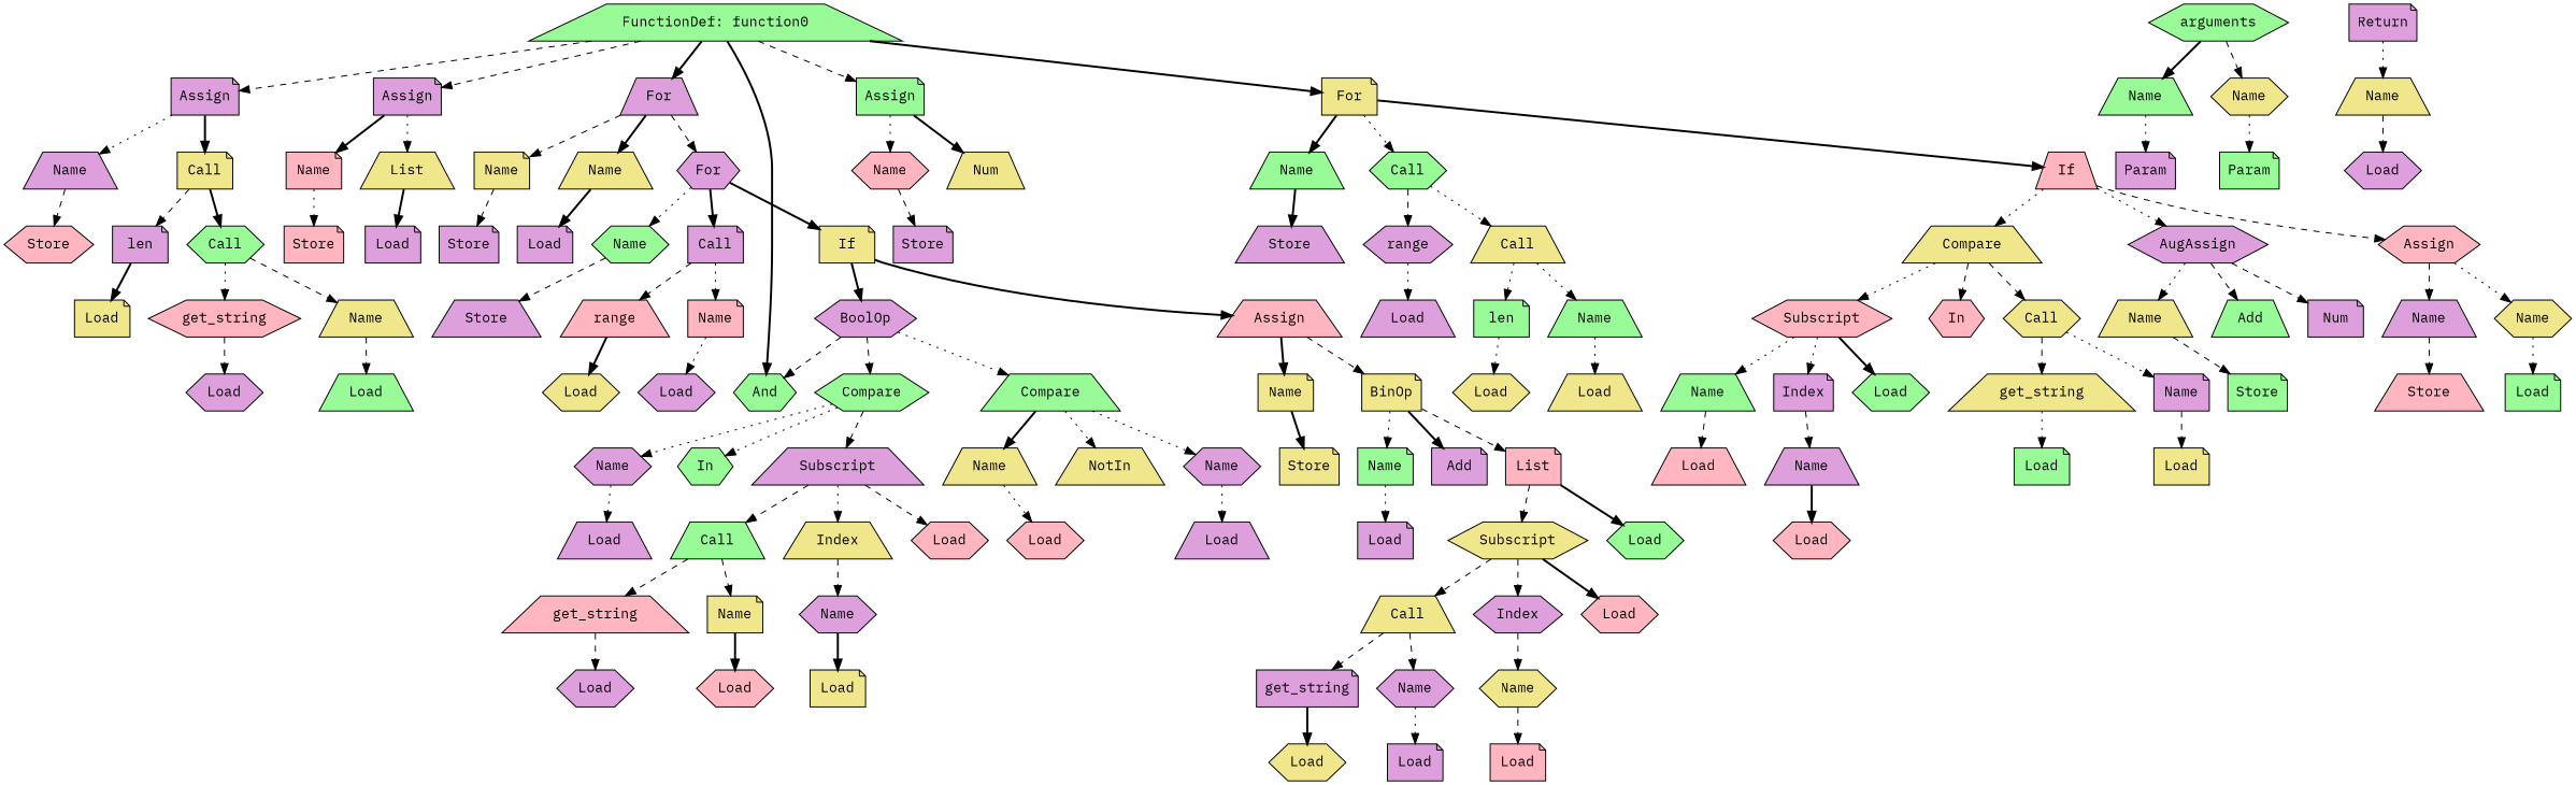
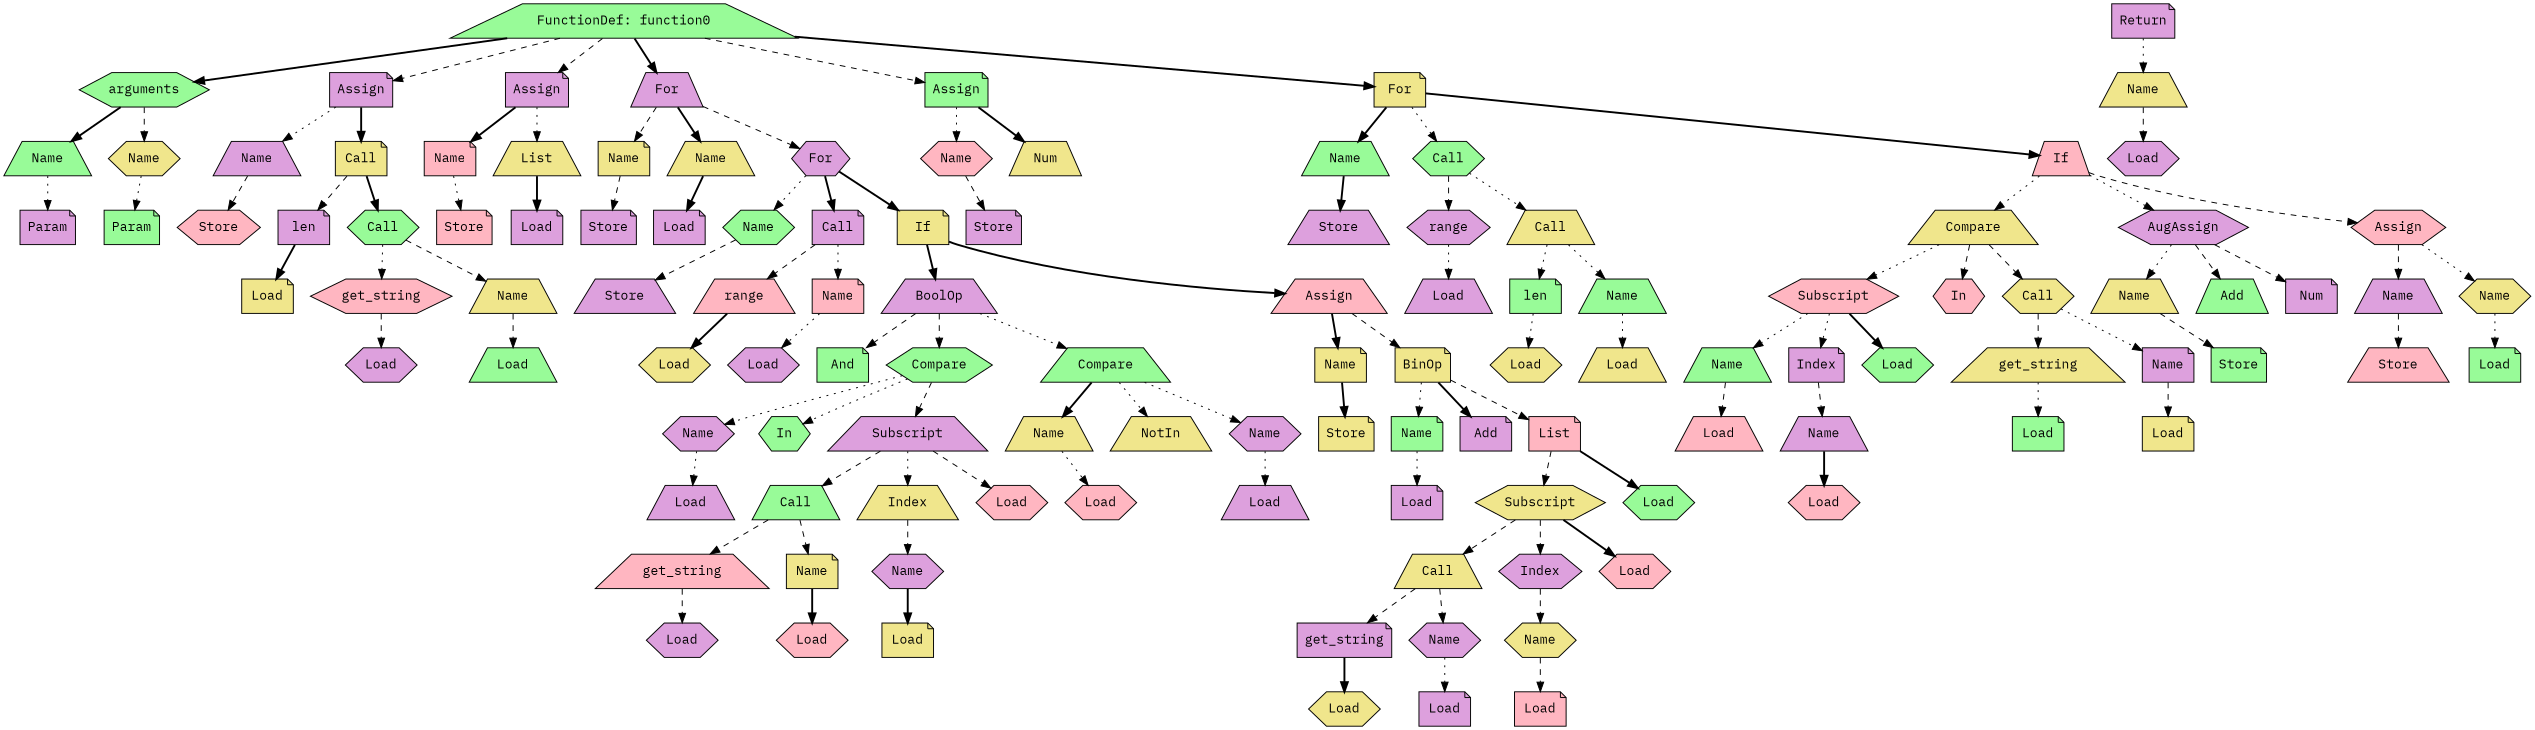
  digraph {
    fontname="IBM Plex Mono"
    node [fillcolor=plum fontname="IBM Plex Mono" shape=note style=filled]
    edge [fontname="IBM Plex Mono" style=dashed]
    n1 [fillcolor=palegreen label="FunctionDef: function0" shape=trapezium]
    n2 [fillcolor=palegreen label=arguments shape=hexagon]
    n3 [label=Assign]
    n4 [label=Assign]
    n5 [label=For shape=trapezium]
    n6 [fillcolor=palegreen label=Assign]
    n7 [fillcolor=khaki label=For]
    n8 [fillcolor=palegreen label=Name shape=trapezium]
    n9 [fillcolor=khaki label=Name shape=hexagon]
    n10 [label=Name shape=trapezium]
    n11 [fillcolor=khaki label=Call]
    n12 [fillcolor=lightpink label=Name]
    n13 [fillcolor=khaki label=List shape=trapezium]
    n14 [fillcolor=khaki label=Name]
    n15 [fillcolor=khaki label=Name shape=trapezium]
    n16 [label=For shape=hexagon]
    n17 [fillcolor=lightpink label=Name shape=hexagon]
    n18 [fillcolor=khaki label=Num shape=trapezium]
    n19 [fillcolor=palegreen label=Name shape=trapezium]
    n20 [fillcolor=palegreen label=Call shape=hexagon]
    n21 [fillcolor=lightpink label=If shape=trapezium]
    n22 [label=Return]
    n23 [fillcolor=khaki label=Name shape=trapezium]
    n24 [label=Param]
    n25 [fillcolor=palegreen label=Param]
    n26 [fillcolor=lightpink label=Store shape=hexagon]
    n27 [label=len]
    n28 [fillcolor=palegreen label=Call shape=hexagon]
    n29 [fillcolor=lightpink label=Store]
    n30 [label=Load]
    n31 [label=Store]
    n32 [label=Load]
    n33 [fillcolor=palegreen label=Name shape=hexagon]
    n34 [label=Call]
    n35 [fillcolor=khaki label=If]
    n36 [label=Store]
    n37 [label=Store shape=trapezium]
    n38 [label=range shape=hexagon]
    n39 [fillcolor=khaki label=Call shape=trapezium]
    n40 [fillcolor=khaki label=Compare shape=trapezium]
    n41 [label=AugAssign shape=hexagon]
    n42 [fillcolor=lightpink label=Assign shape=hexagon]
    n43 [label=Load shape=hexagon]
    n44 [fillcolor=khaki label=Load]
    n45 [fillcolor=lightpink label=get_string shape=hexagon]
    n46 [fillcolor=khaki label=Name shape=trapezium]
    n47 [label=Store shape=trapezium]
    n48 [fillcolor=lightpink label=range shape=trapezium]
    n49 [fillcolor=lightpink label=Name]
-   n50 [label=BoolOp shape=hexagon]
+   n50 [label=BoolOp shape=trapezium]
    n51 [fillcolor=lightpink label=Assign shape=trapezium]
    n52 [label=Load shape=trapezium]
    n53 [fillcolor=palegreen label=len]
    n54 [fillcolor=palegreen label=Name shape=trapezium]
    n55 [fillcolor=lightpink label=Subscript shape=hexagon]
    n56 [fillcolor=lightpink label=In shape=hexagon]
    n57 [fillcolor=khaki label=Call shape=hexagon]
    n58 [fillcolor=khaki label=Name shape=trapezium]
    n59 [fillcolor=palegreen label=Add shape=trapezium]
    n60 [label=Num]
    n61 [label=Name shape=trapezium]
    n62 [fillcolor=khaki label=Name shape=hexagon]
    n63 [label=Load shape=hexagon]
    n64 [fillcolor=palegreen label=Load shape=trapezium]
    n65 [fillcolor=khaki label=Load shape=hexagon]
    n66 [label=Load shape=hexagon]
-   n67 [fillcolor=palegreen label=And shape=hexagon]
+   n67 [fillcolor=palegreen label=And]
    n68 [fillcolor=palegreen label=Compare shape=hexagon]
    n69 [fillcolor=palegreen label=Compare shape=trapezium]
    n70 [fillcolor=khaki label=Name]
    n71 [fillcolor=khaki label=BinOp]
    n72 [fillcolor=khaki label=Load shape=hexagon]
    n73 [fillcolor=khaki label=Load shape=trapezium]
    n74 [fillcolor=palegreen label=Name shape=trapezium]
    n75 [label=Index]
    n76 [fillcolor=palegreen label=Load shape=hexagon]
    n77 [fillcolor=khaki label=get_string shape=trapezium]
    n78 [label=Name]
    n79 [fillcolor=palegreen label=Store]
    n80 [fillcolor=lightpink label=Store shape=trapezium]
    n81 [fillcolor=palegreen label=Load]
    n82 [label=Name shape=hexagon]
    n83 [fillcolor=palegreen label=In shape=hexagon]
    n84 [label=Subscript shape=trapezium]
    n85 [fillcolor=khaki label=Name shape=trapezium]
    n86 [fillcolor=khaki label=NotIn shape=trapezium]
    n87 [label=Name shape=hexagon]
    n88 [fillcolor=khaki label=Store]
    n89 [fillcolor=palegreen label=Name]
    n90 [label=Add]
    n91 [fillcolor=lightpink label=List]
    n92 [fillcolor=lightpink label=Load shape=trapezium]
    n93 [label=Name shape=trapezium]
    n94 [fillcolor=palegreen label=Load]
    n95 [fillcolor=khaki label=Load]
    n96 [label=Load shape=trapezium]
    n97 [fillcolor=palegreen label=Call shape=trapezium]
    n98 [fillcolor=khaki label=Index shape=trapezium]
    n99 [fillcolor=lightpink label=Load shape=hexagon]
    n100 [fillcolor=lightpink label=Load shape=hexagon]
    n101 [label=Load shape=trapezium]
    n102 [label=Load]
    n103 [fillcolor=khaki label=Subscript shape=hexagon]
    n104 [fillcolor=palegreen label=Load shape=hexagon]
    n105 [fillcolor=lightpink label=Load shape=hexagon]
    n106 [fillcolor=lightpink label=get_string shape=trapezium]
    n107 [fillcolor=khaki label=Name]
    n108 [label=Name shape=hexagon]
    n109 [fillcolor=khaki label=Call shape=trapezium]
    n110 [label=Index shape=hexagon]
    n111 [fillcolor=lightpink label=Load shape=hexagon]
    n112 [label=Load shape=hexagon]
    n113 [fillcolor=lightpink label=Load shape=hexagon]
    n114 [fillcolor=khaki label=Load]
    n115 [label=get_string]
    n116 [label=Name shape=hexagon]
    n117 [fillcolor=khaki label=Name shape=hexagon]
    n118 [fillcolor=khaki label=Load shape=hexagon]
    n119 [label=Load]
    n120 [fillcolor=lightpink label=Load]
-   n1 -> n67 [style=bold]
+   n1 -> n2 [style=bold]
    n1 -> n3
    n1 -> n4
    n1 -> n5 [style=bold]
    n1 -> n6
    n1 -> n7 [style=bold]
    n2 -> n8 [style=bold]
    n2 -> n9
    n3 -> n10 [style=dotted]
    n3 -> n11 [style=bold]
    n4 -> n12 [style=bold]
    n4 -> n13 [style=dotted]
    n5 -> n14
    n5 -> n15 [style=bold]
    n5 -> n16
    n6 -> n17 [style=dotted]
    n6 -> n18 [style=bold]
    n7 -> n19 [style=bold]
    n7 -> n20 [style=dotted]
    n7 -> n21 [style=bold]
    n8 -> n24 [style=dotted]
    n9 -> n25 [style=dotted]
    n10 -> n26
    n11 -> n27
    n11 -> n28 [style=bold]
    n12 -> n29 [style=dotted]
    n13 -> n30 [style=bold]
    n14 -> n31
    n15 -> n32 [style=bold]
    n16 -> n33 [style=dotted]
    n16 -> n34 [style=bold]
    n16 -> n35 [style=bold]
    n17 -> n36
    n19 -> n37 [style=bold]
    n20 -> n38
    n20 -> n39 [style=dotted]
    n21 -> n40 [style=dotted]
    n21 -> n41 [style=dotted]
    n21 -> n42
    n22 -> n23 [style=dotted]
    n23 -> n43
    n27 -> n44 [style=bold]
    n28 -> n45 [style=dotted]
    n28 -> n46
    n33 -> n47
    n34 -> n48
    n34 -> n49 [style=dotted]
    n35 -> n50 [style=bold]
    n35 -> n51 [style=bold]
    n38 -> n52 [style=dotted]
    n39 -> n53 [style=dotted]
    n39 -> n54 [style=dotted]
    n40 -> n55 [style=dotted]
    n40 -> n56
    n40 -> n57
    n41 -> n58 [style=dotted]
    n41 -> n59
    n41 -> n60
    n42 -> n61
    n42 -> n62 [style=dotted]
    n45 -> n63
    n46 -> n64
    n48 -> n65 [style=bold]
    n49 -> n66 [style=dotted]
    n50 -> n67
    n50 -> n68
    n50 -> n69 [style=dotted]
    n51 -> n70 [style=bold]
    n51 -> n71
    n53 -> n72 [style=dotted]
    n54 -> n73 [style=dotted]
    n55 -> n74 [style=dotted]
    n55 -> n75 [style=dotted]
    n55 -> n76 [style=bold]
    n57 -> n77
    n57 -> n78 [style=dotted]
    n58 -> n79
    n61 -> n80
    n62 -> n81 [style=dotted]
    n68 -> n82 [style=dotted]
    n68 -> n83 [style=dotted]
    n68 -> n84
    n69 -> n85 [style=bold]
    n69 -> n86 [style=dotted]
    n69 -> n87 [style=dotted]
    n70 -> n88 [style=bold]
    n71 -> n89 [style=dotted]
    n71 -> n90 [style=bold]
    n71 -> n91
    n74 -> n92
    n75 -> n93
    n77 -> n94 [style=dotted]
    n78 -> n95
    n82 -> n96 [style=dotted]
    n84 -> n97
    n84 -> n98 [style=dotted]
    n84 -> n99
    n85 -> n100 [style=dotted]
    n87 -> n101 [style=dotted]
    n89 -> n102 [style=dotted]
    n91 -> n103
    n91 -> n104 [style=bold]
    n93 -> n105 [style=bold]
    n97 -> n106
    n97 -> n107
    n98 -> n108
    n103 -> n109
    n103 -> n110
    n103 -> n111 [style=bold]
    n106 -> n112
    n107 -> n113 [style=bold]
    n108 -> n114 [style=bold]
    n109 -> n115
    n109 -> n116
    n110 -> n117
    n115 -> n118 [style=bold]
    n116 -> n119 [style=dotted]
    n117 -> n120
  }
